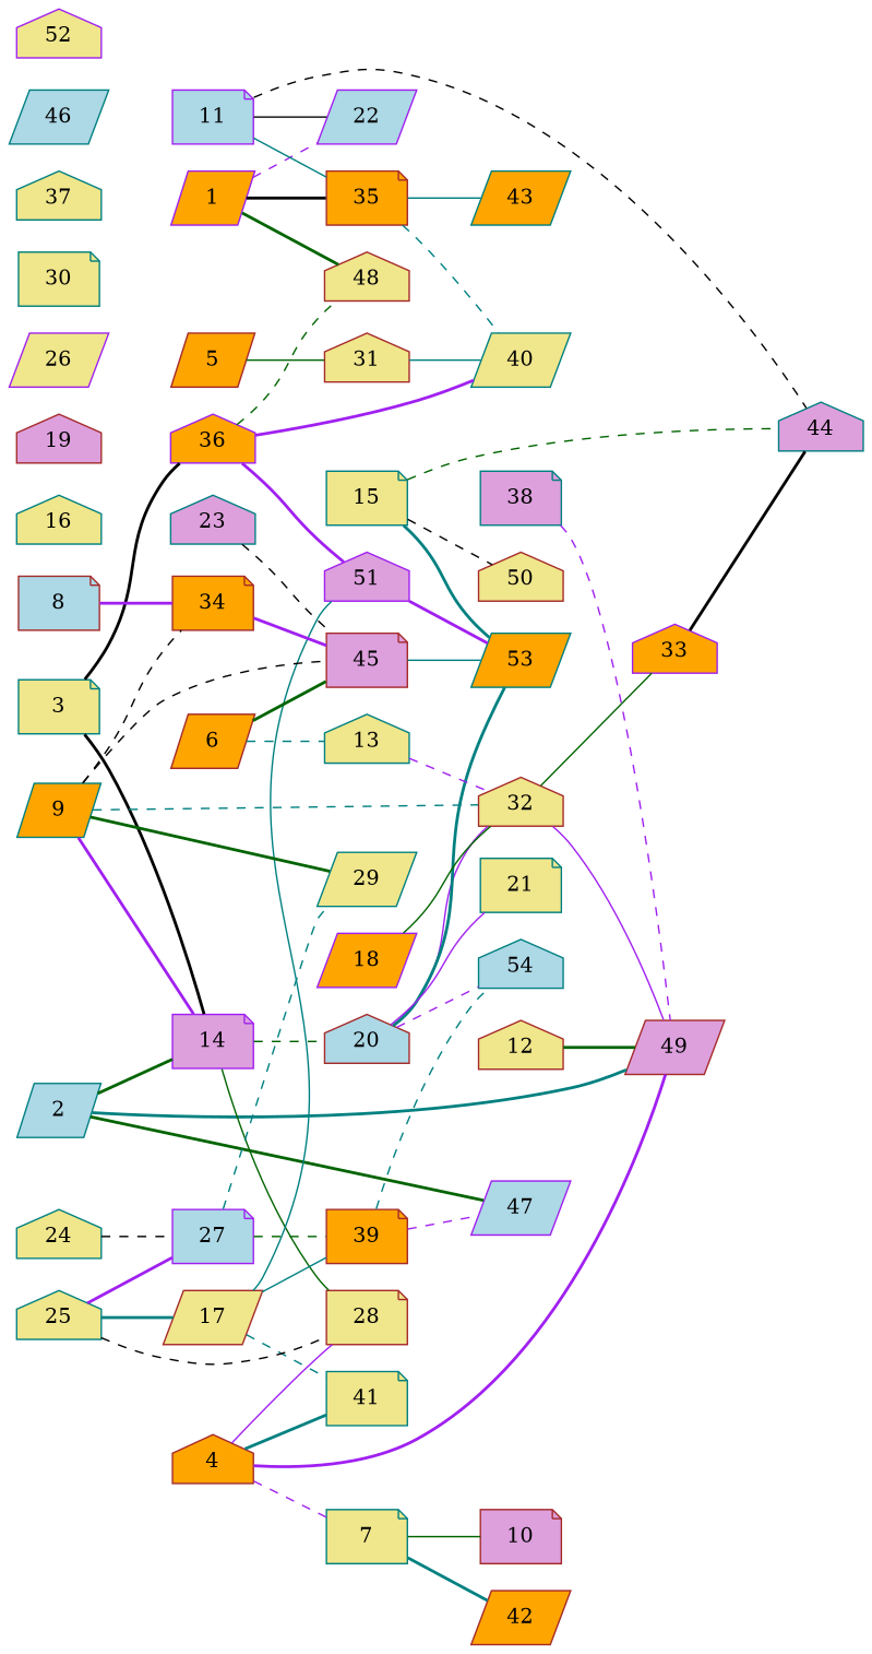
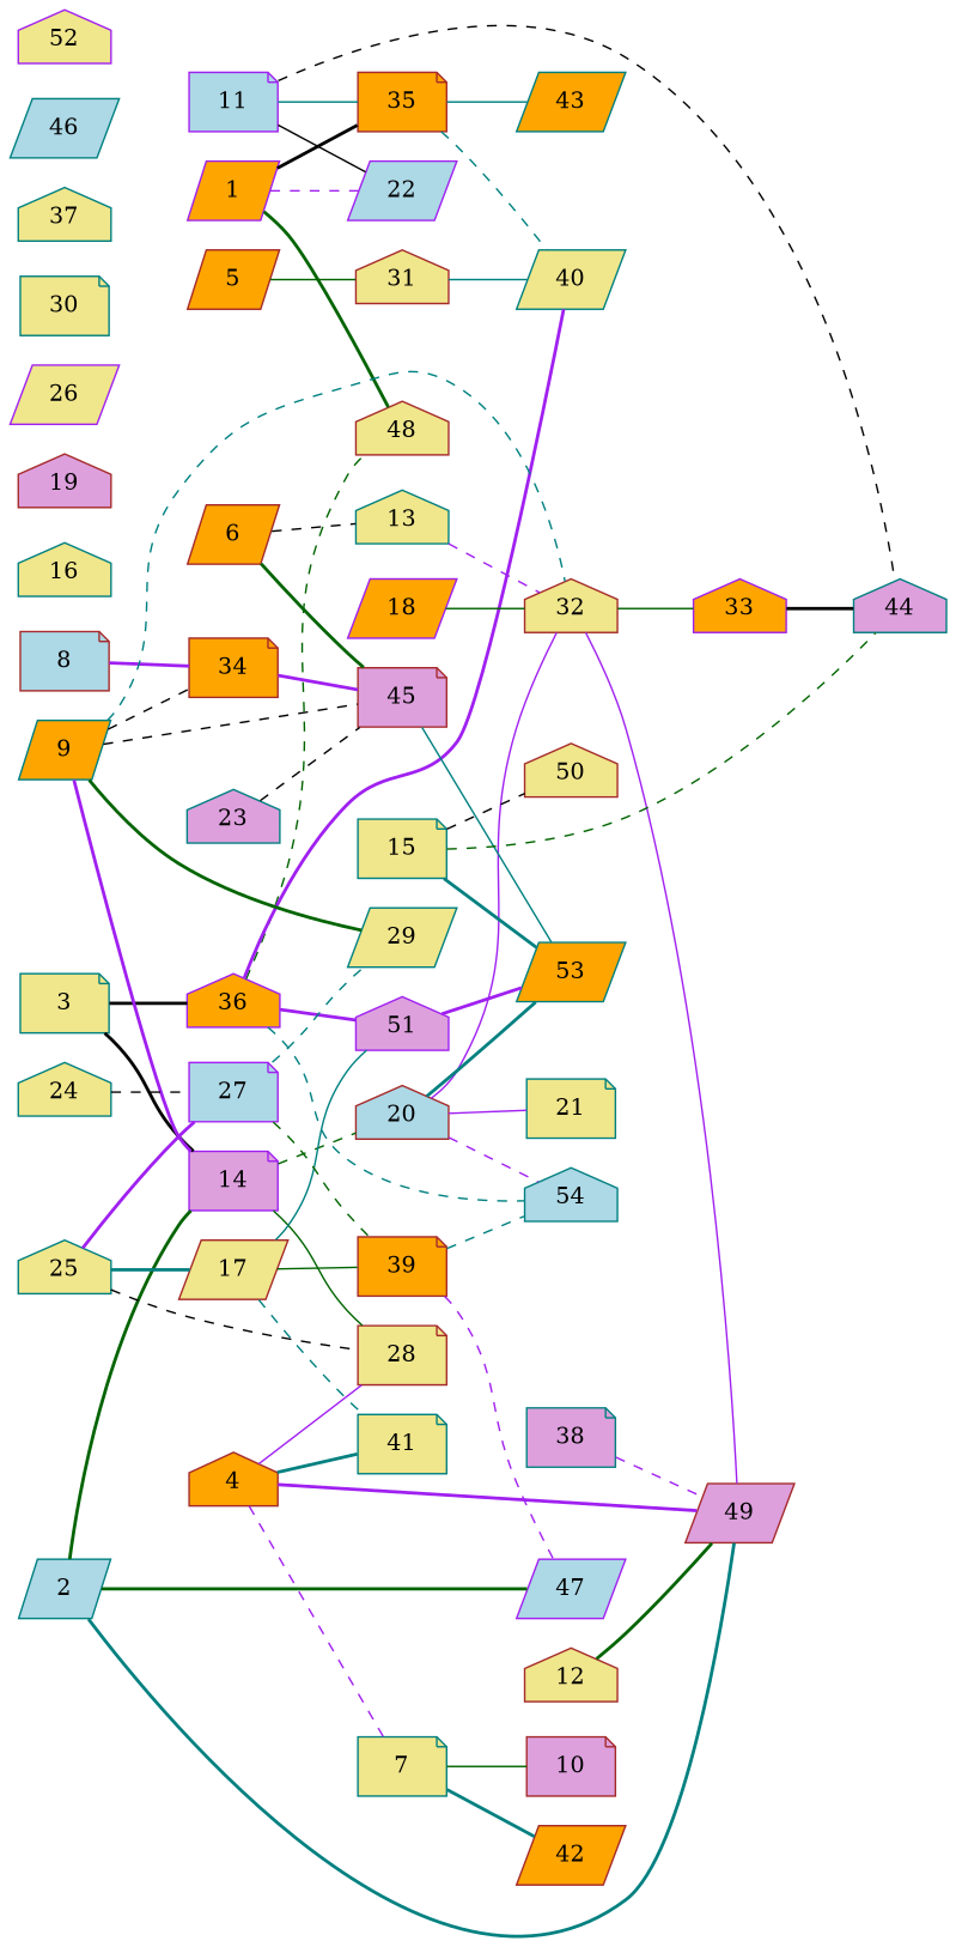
  graph {
    rankdir=LR
    node [color=teal fillcolor=khaki shape=house style=filled]
    edge [color=purple style=dashed]
    1 [color=purple fillcolor=orange shape=parallelogram]
    22 [color=purple fillcolor=lightblue shape=parallelogram]
    35 [color=brown fillcolor=orange shape=note]
    48 [color=brown]
    40 [shape=parallelogram]
    43 [fillcolor=orange shape=parallelogram]
    2 [fillcolor=lightblue shape=parallelogram]
    14 [color=purple fillcolor=plum shape=note]
    47 [color=purple fillcolor=lightblue shape=parallelogram]
    49 [color=brown fillcolor=plum shape=parallelogram]
    28 [color=brown shape=note]
    20 [color=brown fillcolor=lightblue]
    17 [color=brown shape=parallelogram]
    41 [shape=note]
    39 [color=brown fillcolor=orange shape=note]
    51 [color=purple fillcolor=plum]
    3 [shape=note]
    36 [color=purple fillcolor=orange]
    54 [fillcolor=lightblue]
    4 [color=brown fillcolor=orange]
    7 [shape=note]
    10 [color=brown fillcolor=plum shape=note]
    42 [color=brown fillcolor=orange shape=parallelogram]
    5 [color=brown fillcolor=orange shape=parallelogram]
    31 [color=brown]
    6 [color=brown fillcolor=orange shape=parallelogram]
    13
    45 [color=brown fillcolor=plum shape=note]
    32 [color=brown]
    53 [fillcolor=orange shape=parallelogram]
    8 [color=brown fillcolor=lightblue shape=note]
    34 [color=brown fillcolor=orange shape=note]
    9 [fillcolor=orange shape=parallelogram]
    29 [shape=parallelogram]
    33 [color=purple fillcolor=orange]
    11 [color=purple fillcolor=lightblue shape=note]
    44 [fillcolor=plum]
    12 [color=brown]
    21 [shape=note]
    15 [shape=note]
    50 [color=brown]
    16
    18 [color=purple fillcolor=orange shape=parallelogram]
    19 [color=brown fillcolor=plum]
    23 [fillcolor=plum]
    24
    27 [color=purple fillcolor=lightblue shape=note]
    25
    26 [color=purple shape=parallelogram]
    30 [shape=note]
    37
    38 [fillcolor=plum shape=note]
    46 [fillcolor=lightblue shape=parallelogram]
    52 [color=purple]
    1 -- 22
    1 -- 35 [color=black style=bold]
    1 -- 48 [color=darkgreen style=bold]
    35 -- 40 [color=teal]
    35 -- 43 [color=teal style=solid]
    2 -- 14 [color=darkgreen style=bold]
    2 -- 47 [color=darkgreen style=bold]
    2 -- 49 [color=teal style=bold]
    14 -- 28 [color=darkgreen style=solid]
    14 -- 20 [color=darkgreen]
    20 -- 54
    20 -- 32 [style=solid]
    20 -- 53 [color=teal style=bold]
    20 -- 21 [style=solid]
    17 -- 41 [color=teal]
-   17 -- 39 [color=teal style=solid]
+   17 -- 39 [color=darkgreen style=solid]
    17 -- 51 [color=teal style=solid]
    39 -- 47
    39 -- 54 [color=teal]
    51 -- 53 [style=bold]
    3 -- 14 [color=black style=bold]
    3 -- 36 [color=black style=bold]
    36 -- 48 [color=darkgreen]
    36 -- 40 [style=bold]
    36 -- 51 [style=bold]
+   36 -- 54 [color=teal]
    4 -- 49 [style=bold]
    4 -- 28 [style=solid]
    4 -- 41 [color=teal style=bold]
    4 -- 7
    7 -- 10 [color=darkgreen style=solid]
    7 -- 42 [color=teal style=bold]
    5 -- 31 [color=darkgreen style=solid]
    31 -- 40 [color=teal style=solid]
-   6 -- 13 [color=teal]
+   6 -- 13 [color=black]
    6 -- 45 [color=darkgreen style=bold]
    13 -- 32
    45 -- 53 [color=teal style=solid]
    32 -- 49 [style=solid]
    32 -- 33 [color=darkgreen style=solid]
    8 -- 34 [style=bold]
    34 -- 45 [style=bold]
    9 -- 14 [style=bold]
    9 -- 45 [color=black]
    9 -- 32 [color=teal]
    9 -- 34 [color=black]
    9 -- 29 [color=darkgreen style=bold]
    33 -- 44 [color=black style=bold]
    11 -- 22 [color=black style=solid]
    11 -- 35 [color=teal style=solid]
    11 -- 44 [color=black]
    12 -- 49 [color=darkgreen style=bold]
    15 -- 53 [color=teal style=bold]
    15 -- 44 [color=darkgreen]
    15 -- 50 [color=black]
    18 -- 32 [color=darkgreen style=solid]
    23 -- 45 [color=black]
    24 -- 27 [color=black]
    27 -- 39 [color=darkgreen]
    27 -- 29 [color=teal]
    25 -- 28 [color=black]
    25 -- 17 [color=teal style=bold]
    25 -- 27 [style=bold]
    38 -- 49
  }
